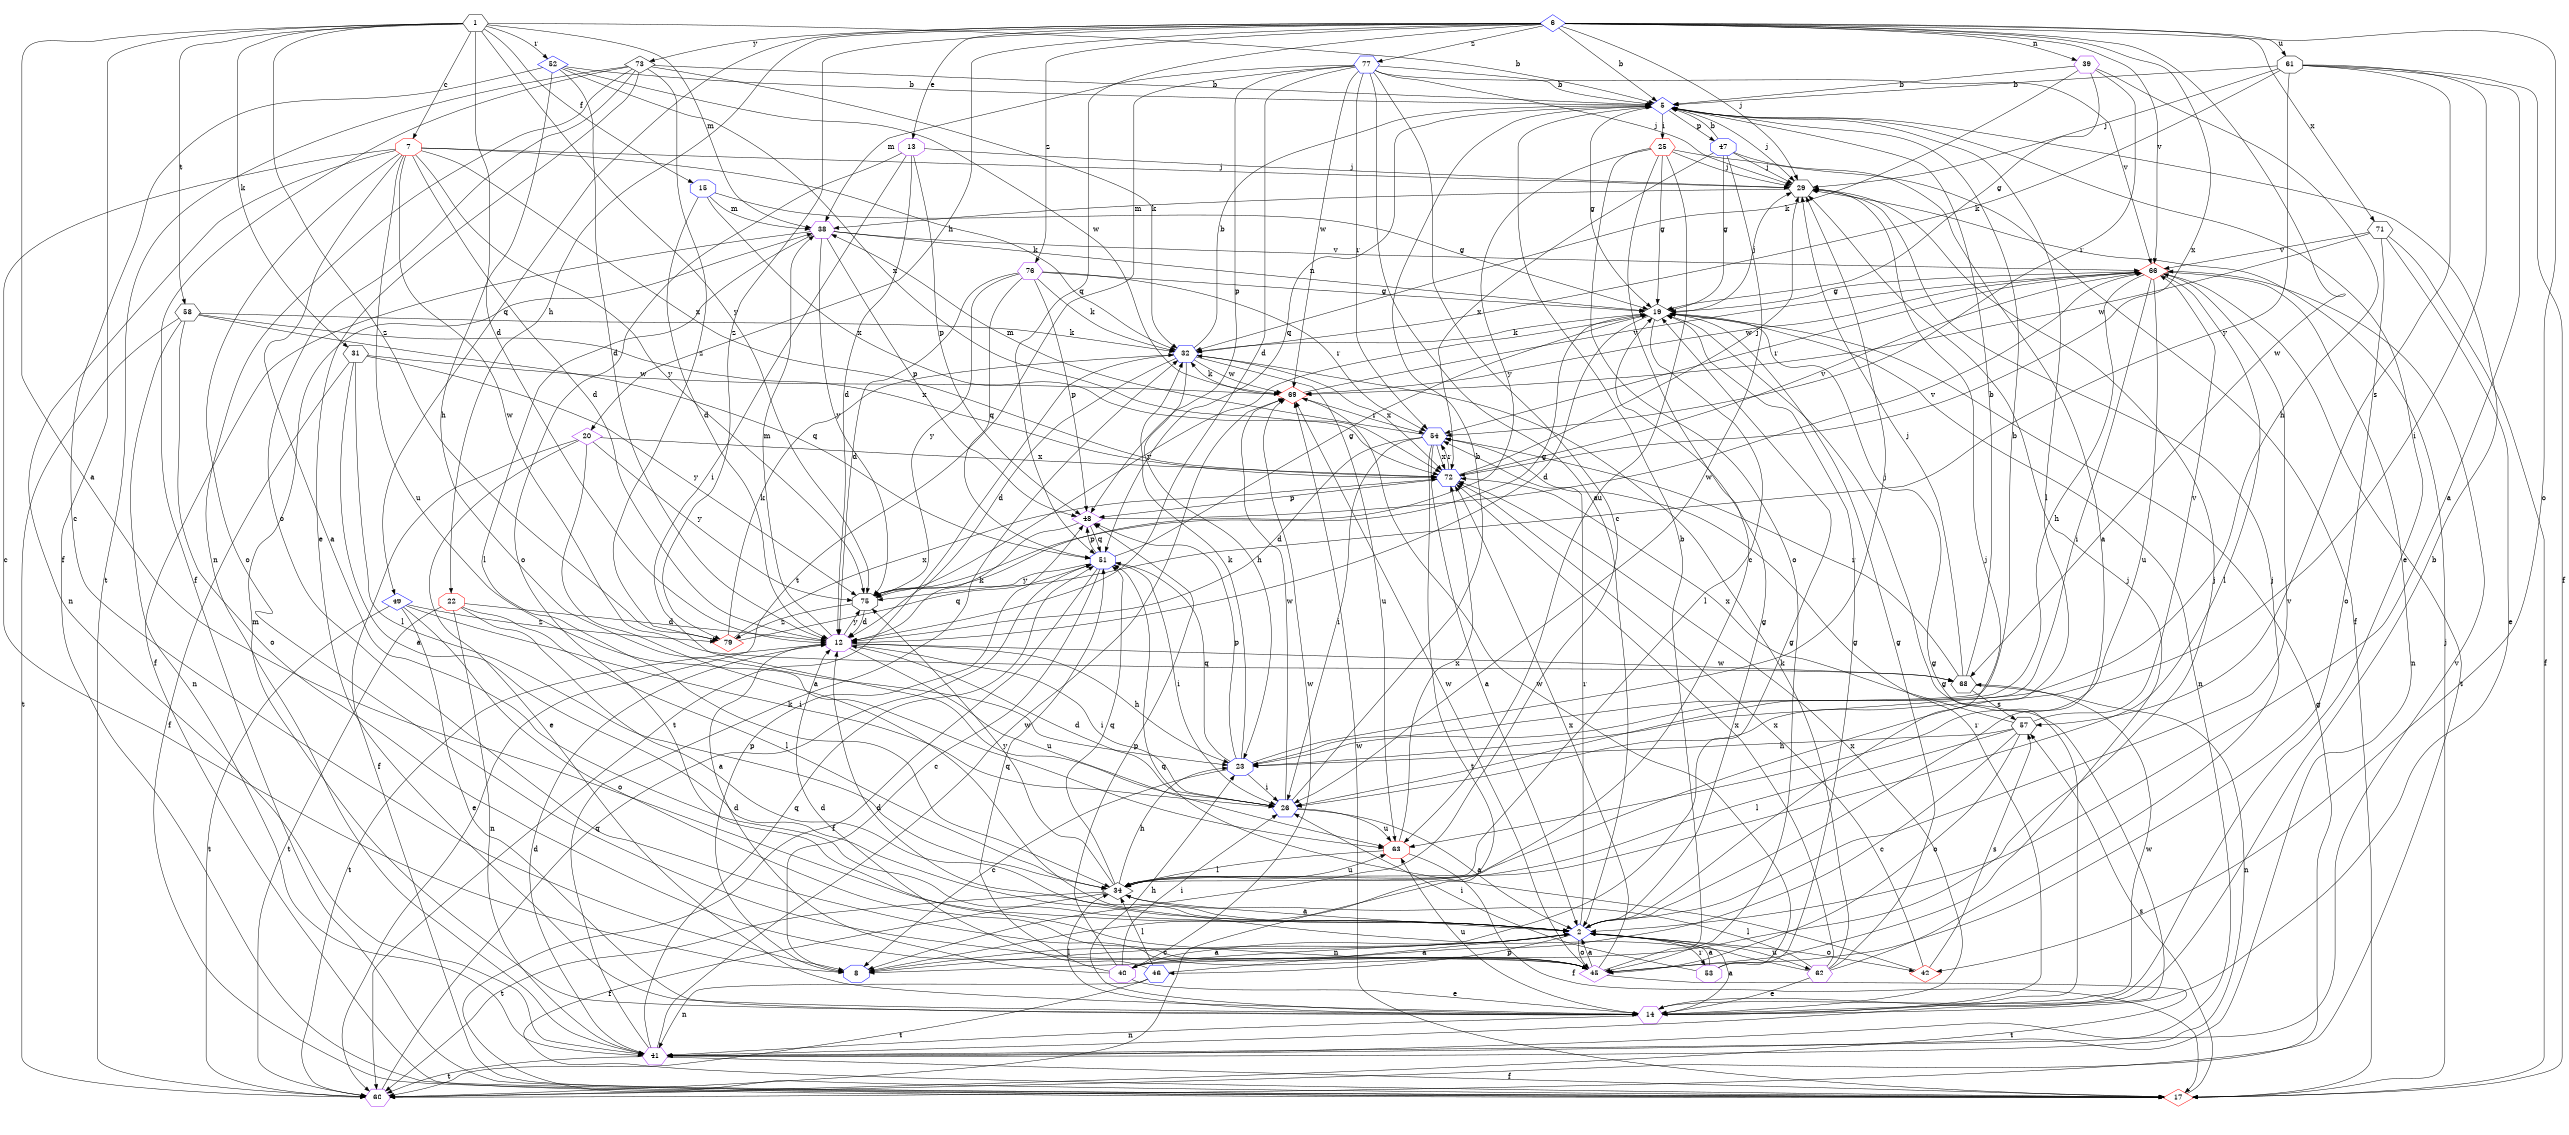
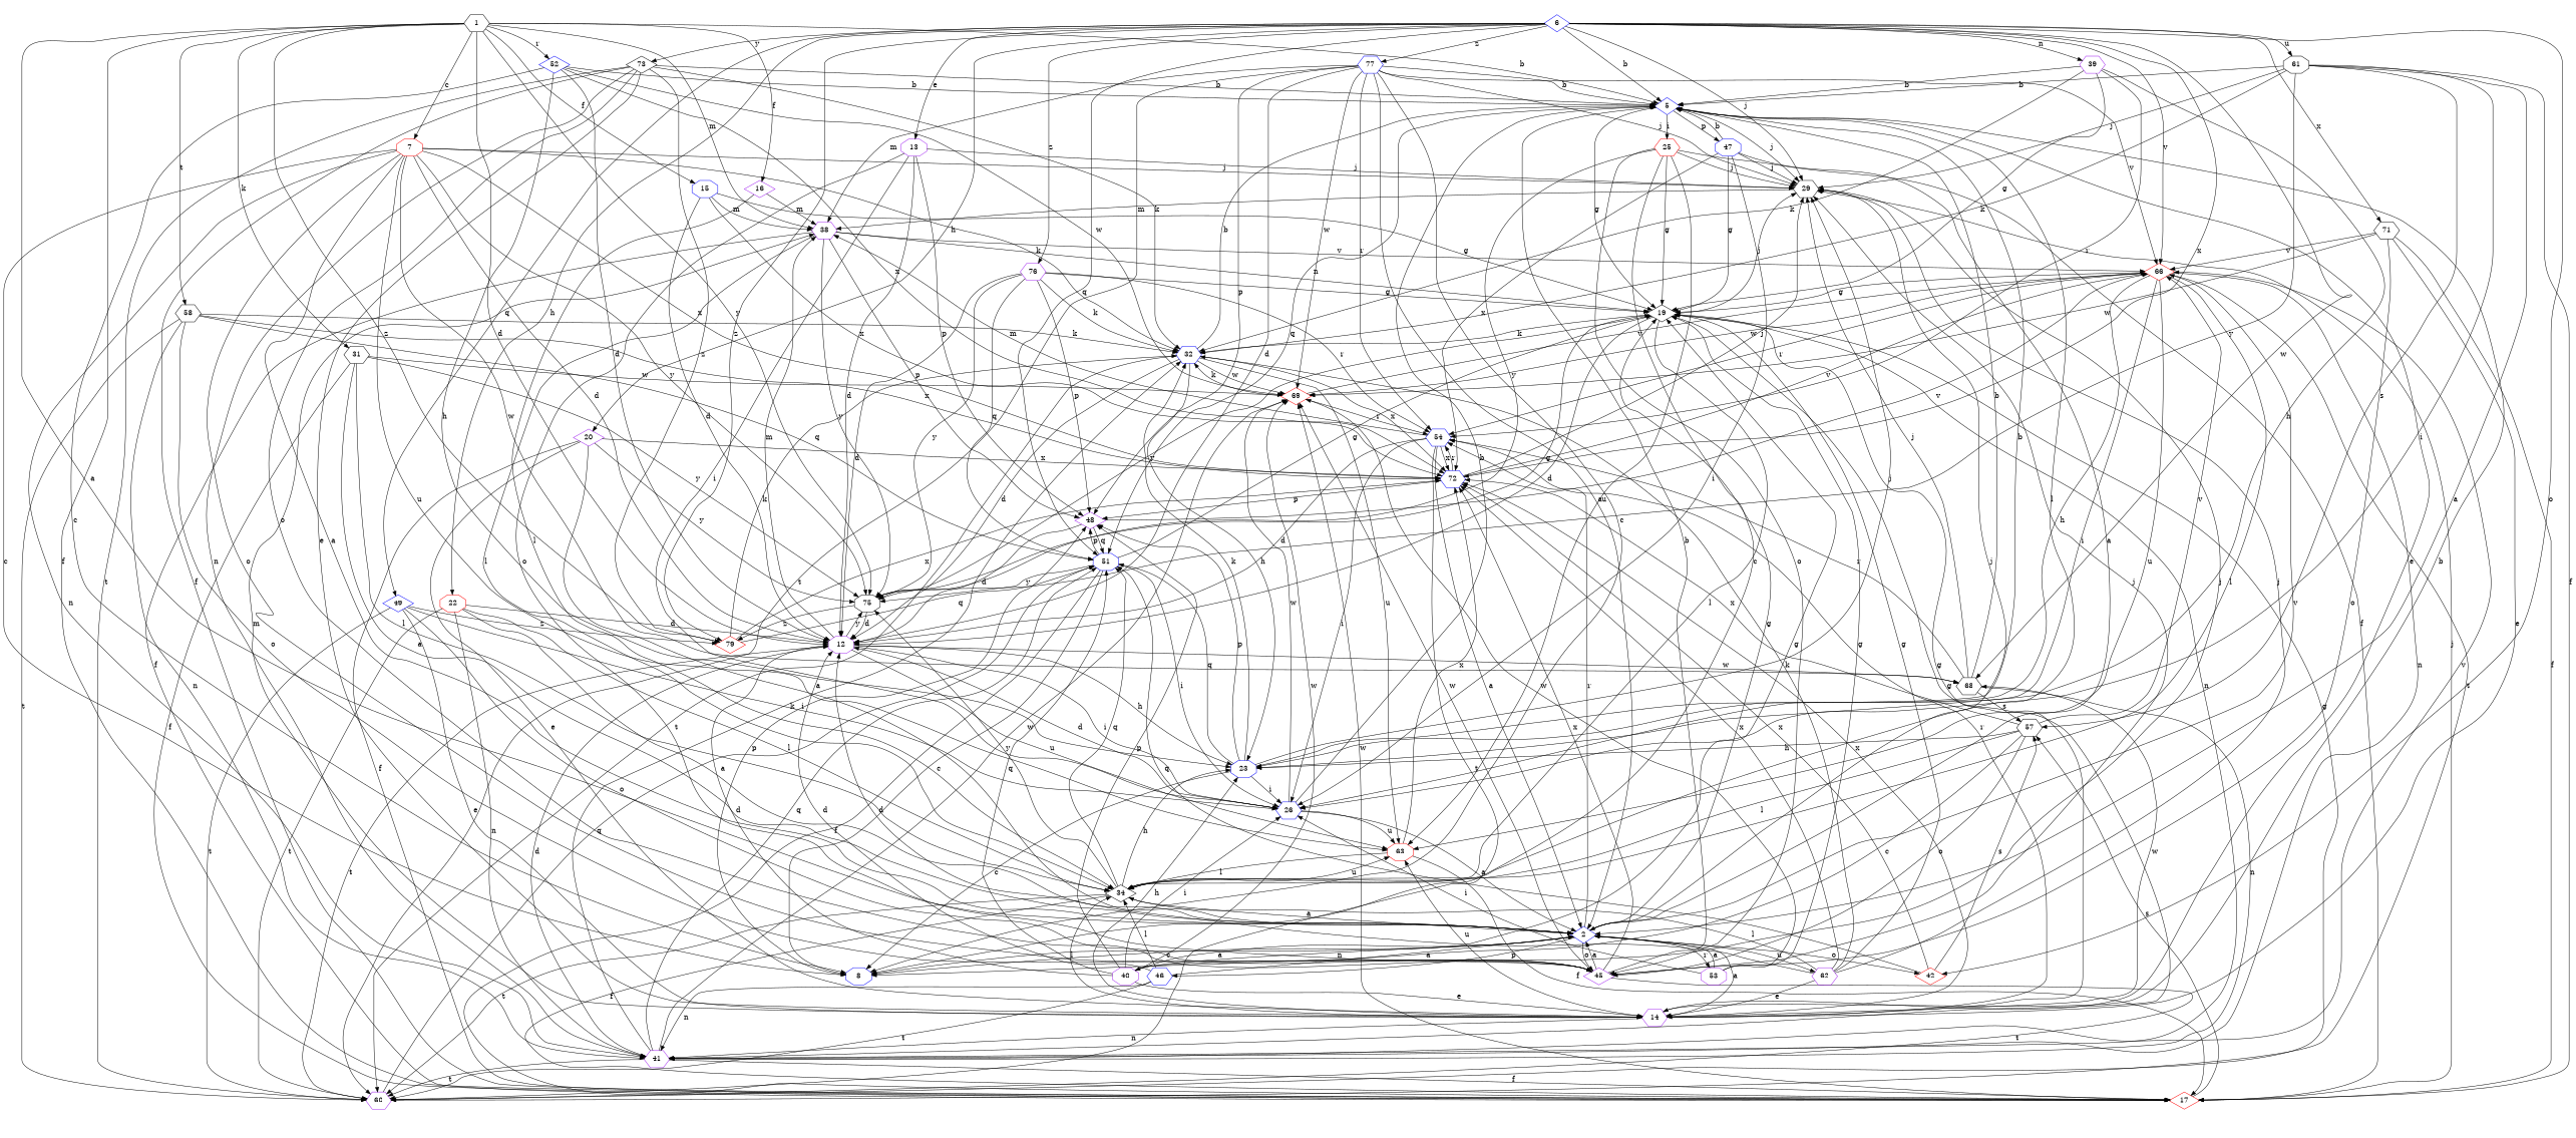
  strict digraph {
    node [color=blue shape=hexagon]
    n1 [label=6 shape=diamond]
    5 [shape=diamond]
    13 [color=purple shape=octagon]
    20 [color=purple shape=diamond]
    22 [color=red shape=octagon]
    29 [color=black]
    39 [color=purple]
    42 [color=red shape=diamond]
    49 [shape=diamond]
    51 [shape=octagon]
    61 [color=black shape=octagon]
    66 [color=red shape=diamond]
    68 [color=black]
    71 [color=black]
    72
    73 [color=black shape=diamond]
    76 [color=purple]
    77
    79 [color=red shape=diamond]
    19 [color=black shape=diamond]
    14 [color=purple]
    25 [color=red]
    34 [color=black shape=diamond]
    47 [shape=octagon]
    12 [color=purple shape=octagon]
    45 [color=purple shape=diamond]
    48 [color=purple shape=diamond]
    26
    2 [shape=diamond]
    17 [color=red shape=diamond]
    75 [color=black shape=octagon]
    41 [color=purple]
    60 [color=purple]
    38 [color=purple]
    54
    32
    23 [shape=octagon]
    57 [color=black]
    8 [shape=octagon]
    63 [color=red shape=octagon]
    69 [color=red shape=diamond]
    1 [color=black]
    7 [color=red shape=octagon]
    15 [shape=octagon]
+   16 [color=purple shape=diamond]
    31 [color=black]
    52 [shape=diamond]
    58 [color=black]
    40 [color=purple shape=octagon]
    46
    53 [color=purple shape=octagon]
    62 [color=purple]
    n1 -> 5 [label=b]
    n1 -> 13 [label=e]
    n1 -> 20 [label=h]
    n1 -> 22 [label=h]
    n1 -> 29 [label=j]
    n1 -> 39 [label=n]
    n1 -> 42 [label=o]
    n1 -> 49 [label=q]
    n1 -> 51 [label=q]
    n1 -> 61 [label=u]
    n1 -> 66 [label=v]
    n1 -> 68 [label=w]
    n1 -> 71 [label=x]
    n1 -> 72 [label=x]
    n1 -> 73 [label=y]
    n1 -> 76 [label=z]
    n1 -> 77 [label=z]
    n1 -> 79 [label=z]
    5 -> 29 [label=j]
    5 -> 51 [label=q]
    5 -> 19 [label=g]
    5 -> 14 [label=e]
    5 -> 25 [label=i]
    5 -> 34 [label=l]
    5 -> 47 [label=p]
    13 -> 29 [label=j]
    13 -> 12 [label=d]
    13 -> 45 [label=o]
    13 -> 48 [label=p]
    13 -> 26 [label=i]
    20 -> 72 [label=x]
    20 -> 14 [label=e]
    20 -> 2 [label=a]
    20 -> 17 [label=f]
    20 -> 75 [label=y]
    22 -> 34 [label=l]
    22 -> 12 [label=d]
    22 -> 2 [label=a]
    22 -> 41 [label=n]
    22 -> 60 [label=t]
    29 -> 38 [label=m]
    39 -> 5 [label=b]
    39 -> 19 [label=g]
    39 -> 54 [label=r]
    39 -> 32 [label=k]
    39 -> 23 [label=h]
    42 -> 51 [label=q]
    42 -> 72 [label=x]
    42 -> 57 [label=s]
    49 -> 79 [label=z]
    49 -> 14 [label=e]
    49 -> 45 [label=o]
    49 -> 26 [label=i]
    49 -> 60 [label=t]
    51 -> 19 [label=g]
    51 -> 48 [label=p]
    51 -> 26 [label=i]
    51 -> 17 [label=f]
    51 -> 75 [label=y]
    51 -> 8 [label=c]
    61 -> 5 [label=b]
    61 -> 29 [label=j]
    61 -> 26 [label=i]
    61 -> 2 [label=a]
    61 -> 17 [label=f]
    61 -> 75 [label=y]
    61 -> 32 [label=k]
    61 -> 57 [label=s]
    66 -> 19 [label=g]
    66 -> 34 [label=l]
    66 -> 26 [label=i]
    66 -> 41 [label=n]
    66 -> 60 [label=t]
    66 -> 54 [label=r]
    66 -> 23 [label=h]
    66 -> 63 [label=u]
    66 -> 69 [label=w]
    68 -> 5 [label=b]
    68 -> 29 [label=j]
    68 -> 41 [label=n]
    68 -> 54 [label=r]
    68 -> 57 [label=s]
    71 -> 66 [label=v]
    71 -> 14 [label=e]
    71 -> 45 [label=o]
    71 -> 17 [label=f]
    71 -> 69 [label=w]
    72 -> 29 [label=j]
    72 -> 66 [label=v]
    72 -> 48 [label=p]
    72 -> 54 [label=r]
    73 -> 5 [label=b]
    73 -> 79 [label=z]
    73 -> 14 [label=e]
    73 -> 45 [label=o]
    73 -> 17 [label=f]
    73 -> 41 [label=n]
    73 -> 60 [label=t]
    73 -> 32 [label=k]
    76 -> 51 [label=q]
    76 -> 19 [label=g]
    76 -> 12 [label=d]
    76 -> 48 [label=p]
    76 -> 75 [label=y]
    76 -> 54 [label=r]
    76 -> 32 [label=k]
    77 -> 5 [label=b]
    77 -> 29 [label=j]
    77 -> 66 [label=v]
    77 -> 12 [label=d]
    77 -> 48 [label=p]
    77 -> 2 [label=a]
    77 -> 60 [label=t]
    77 -> 38 [label=m]
    77 -> 54 [label=r]
    77 -> 8 [label=c]
    77 -> 69 [label=w]
    79 -> 51 [label=q]
    79 -> 72 [label=x]
    79 -> 32 [label=k]
    19 -> 29 [label=j]
    19 -> 34 [label=l]
    19 -> 12 [label=d]
    19 -> 75 [label=y]
    19 -> 41 [label=n]
    19 -> 32 [label=k]
    14 -> 5 [label=b]
    14 -> 68 [label=w]
    14 -> 72 [label=x]
    14 -> 19 [label=g]
    14 -> 34 [label=l]
    14 -> 2 [label=a]
    14 -> 41 [label=n]
    14 -> 38 [label=m]
    14 -> 54 [label=r]
    14 -> 23 [label=h]
    14 -> 63 [label=u]
    25 -> 29 [label=j]
    25 -> 19 [label=g]
    25 -> 45 [label=o]
    25 -> 17 [label=f]
    25 -> 75 [label=y]
    25 -> 8 [label=c]
    25 -> 63 [label=u]
    34 -> 51 [label=q]
    34 -> 2 [label=a]
    34 -> 17 [label=f]
    34 -> 75 [label=y]
    34 -> 60 [label=t]
    34 -> 23 [label=h]
    34 -> 63 [label=u]
    47 -> 5 [label=b]
    47 -> 29 [label=j]
    47 -> 72 [label=x]
    47 -> 19 [label=g]
-   47 -> 26 [label=w]
+   47 -> 26 [label=i]
    47 -> 2 [label=a]
    12 -> 68 [label=w]
    12 -> 26 [label=i]
    12 -> 75 [label=y]
    12 -> 60 [label=t]
    12 -> 38 [label=m]
    12 -> 23 [label=h]
    12 -> 63 [label=u]
    45 -> 5 [label=b]
    45 -> 29 [label=j]
    45 -> 72 [label=x]
    45 -> 2 [label=a]
    45 -> 60 [label=t]
    45 -> 69 [label=w]
    48 -> 51 [label=q]
    48 -> 66 [label=v]
-   48 -> 12 [label=k]
+   48 -> 12 [label=d]
    26 -> 5 [label=b]
    26 -> 12 [label=d]
    26 -> 2 [label=a]
    26 -> 63 [label=u]
    26 -> 69 [label=w]
    2 -> 29 [label=j]
    2 -> 42 [label=o]
    2 -> 66 [label=v]
    2 -> 19 [label=g]
    2 -> 45 [label=o]
    2 -> 54 [label=r]
    2 -> 8 [label=c]
    2 -> 40 [label=n]
    2 -> 46 [label=p]
    2 -> 53 [label=r]
    2 -> 62 [label=u]
    17 -> 29 [label=j]
    17 -> 57 [label=s]
    17 -> 69 [label=w]
    75 -> 79 [label=z]
    75 -> 19 [label=g]
    75 -> 12 [label=d]
    41 -> 51 [label=q]
    41 -> 66 [label=v]
    41 -> 19 [label=g]
    41 -> 12 [label=d]
    41 -> 17 [label=f]
    41 -> 60 [label=t]
    41 -> 32 [label=k]
    41 -> 69 [label=w]
    60 -> 51 [label=q]
    60 -> 19 [label=g]
    38 -> 66 [label=v]
    38 -> 19 [label=n]
    38 -> 34 [label=l]
    38 -> 48 [label=p]
    38 -> 17 [label=f]
    38 -> 75 [label=y]
    54 -> 72 [label=x]
    54 -> 12 [label=d]
    54 -> 26 [label=i]
    54 -> 2 [label=a]
    54 -> 60 [label=t]
    54 -> 38 [label=m]
    32 -> 5 [label=b]
    32 -> 72 [label=x]
    32 -> 12 [label=d]
    32 -> 60 [label=t]
    32 -> 23 [label=h]
    32 -> 63 [label=u]
    32 -> 69 [label=w]
    23 -> 5 [label=b]
    23 -> 29 [label=j]
    23 -> 51 [label=q]
    23 -> 48 [label=p]
    23 -> 26 [label=i]
    23 -> 32 [label=k]
    23 -> 8 [label=c]
    57 -> 66 [label=v]
    57 -> 72 [label=x]
    57 -> 34 [label=l]
    57 -> 45 [label=o]
    57 -> 23 [label=h]
    57 -> 8 [label=c]
    8 -> 19 [label=g]
    8 -> 48 [label=p]
    63 -> 72 [label=x]
    63 -> 34 [label=l]
    63 -> 17 [label=f]
    69 -> 66 [label=v]
    69 -> 54 [label=r]
    69 -> 32 [label=k]
    1 -> 5 [label=b]
    1 -> 79 [label=z]
    1 -> 12 [label=d]
    1 -> 2 [label=a]
    1 -> 17 [label=f]
    1 -> 75 [label=y]
    1 -> 38 [label=m]
    1 -> 7 [label=c]
    1 -> 15 [label=f]
+   1 -> 16 [label=f]
    1 -> 31 [label=k]
    1 -> 52 [label=r]
    1 -> 58 [label=t]
    7 -> 29 [label=j]
    7 -> 68 [label=w]
    7 -> 72 [label=x]
    7 -> 12 [label=d]
    7 -> 45 [label=o]
    7 -> 2 [label=a]
    7 -> 75 [label=y]
    7 -> 41 [label=n]
    7 -> 32 [label=k]
    7 -> 8 [label=c]
    7 -> 63 [label=u]
    15 -> 72 [label=x]
    15 -> 19 [label=g]
    15 -> 12 [label=d]
    15 -> 38 [label=m]
+   16 -> 34 [label=l]
+   16 -> 38 [label=m]
    31 -> 34 [label=l]
    31 -> 2 [label=a]
    31 -> 17 [label=f]
    31 -> 75 [label=y]
    31 -> 69 [label=w]
    52 -> 5 [label=b]
    52 -> 72 [label=x]
    52 -> 12 [label=d]
    52 -> 23 [label=h]
    52 -> 8 [label=c]
    52 -> 69 [label=w]
    58 -> 51 [label=q]
    58 -> 72 [label=x]
    58 -> 45 [label=o]
    58 -> 41 [label=n]
    58 -> 60 [label=t]
    58 -> 32 [label=k]
    40 -> 29 [label=j]
    40 -> 51 [label=q]
    40 -> 14 [label=e]
    40 -> 12 [label=d]
    40 -> 48 [label=p]
    40 -> 26 [label=i]
    40 -> 2 [label=a]
    40 -> 69 [label=w]
    46 -> 34 [label=l]
    46 -> 12 [label=d]
    46 -> 2 [label=a]
    46 -> 41 [label=n]
    46 -> 60 [label=t]
    53 -> 19 [label=g]
    53 -> 26 [label=i]
    53 -> 2 [label=a]
    53 -> 69 [label=w]
    62 -> 29 [label=j]
    62 -> 72 [label=x]
    62 -> 19 [label=g]
    62 -> 14 [label=e]
    62 -> 34 [label=l]
    62 -> 12 [label=d]
    62 -> 32 [label=k]
  }
